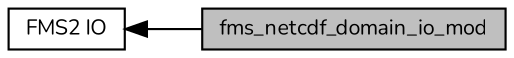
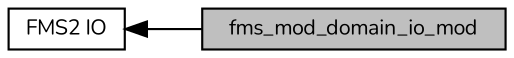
  digraph {
    rankdir=LR
    fontname=Nunito
    node [color=black fontname=Nunito fontsize=10 shape=box style=filled]
-   n1 [fillcolor=grey75 fontcolor=black height=0.2 label=fms_netcdf_domain_io_mod width=0.4]
+   n1 [fillcolor=grey75 fontcolor=black height=0.2 label=fms_mod_domain_io_mod width=0.4]
    n2 [fillcolor=white height=0.2 label="FMS2 IO" width=0.4]
    n2 -> n1 [dir=back fontname=Nunito fontsize=10 labelfontname=Helvetica labelfontsize=10 shape=plaintext style=solid]
  }
